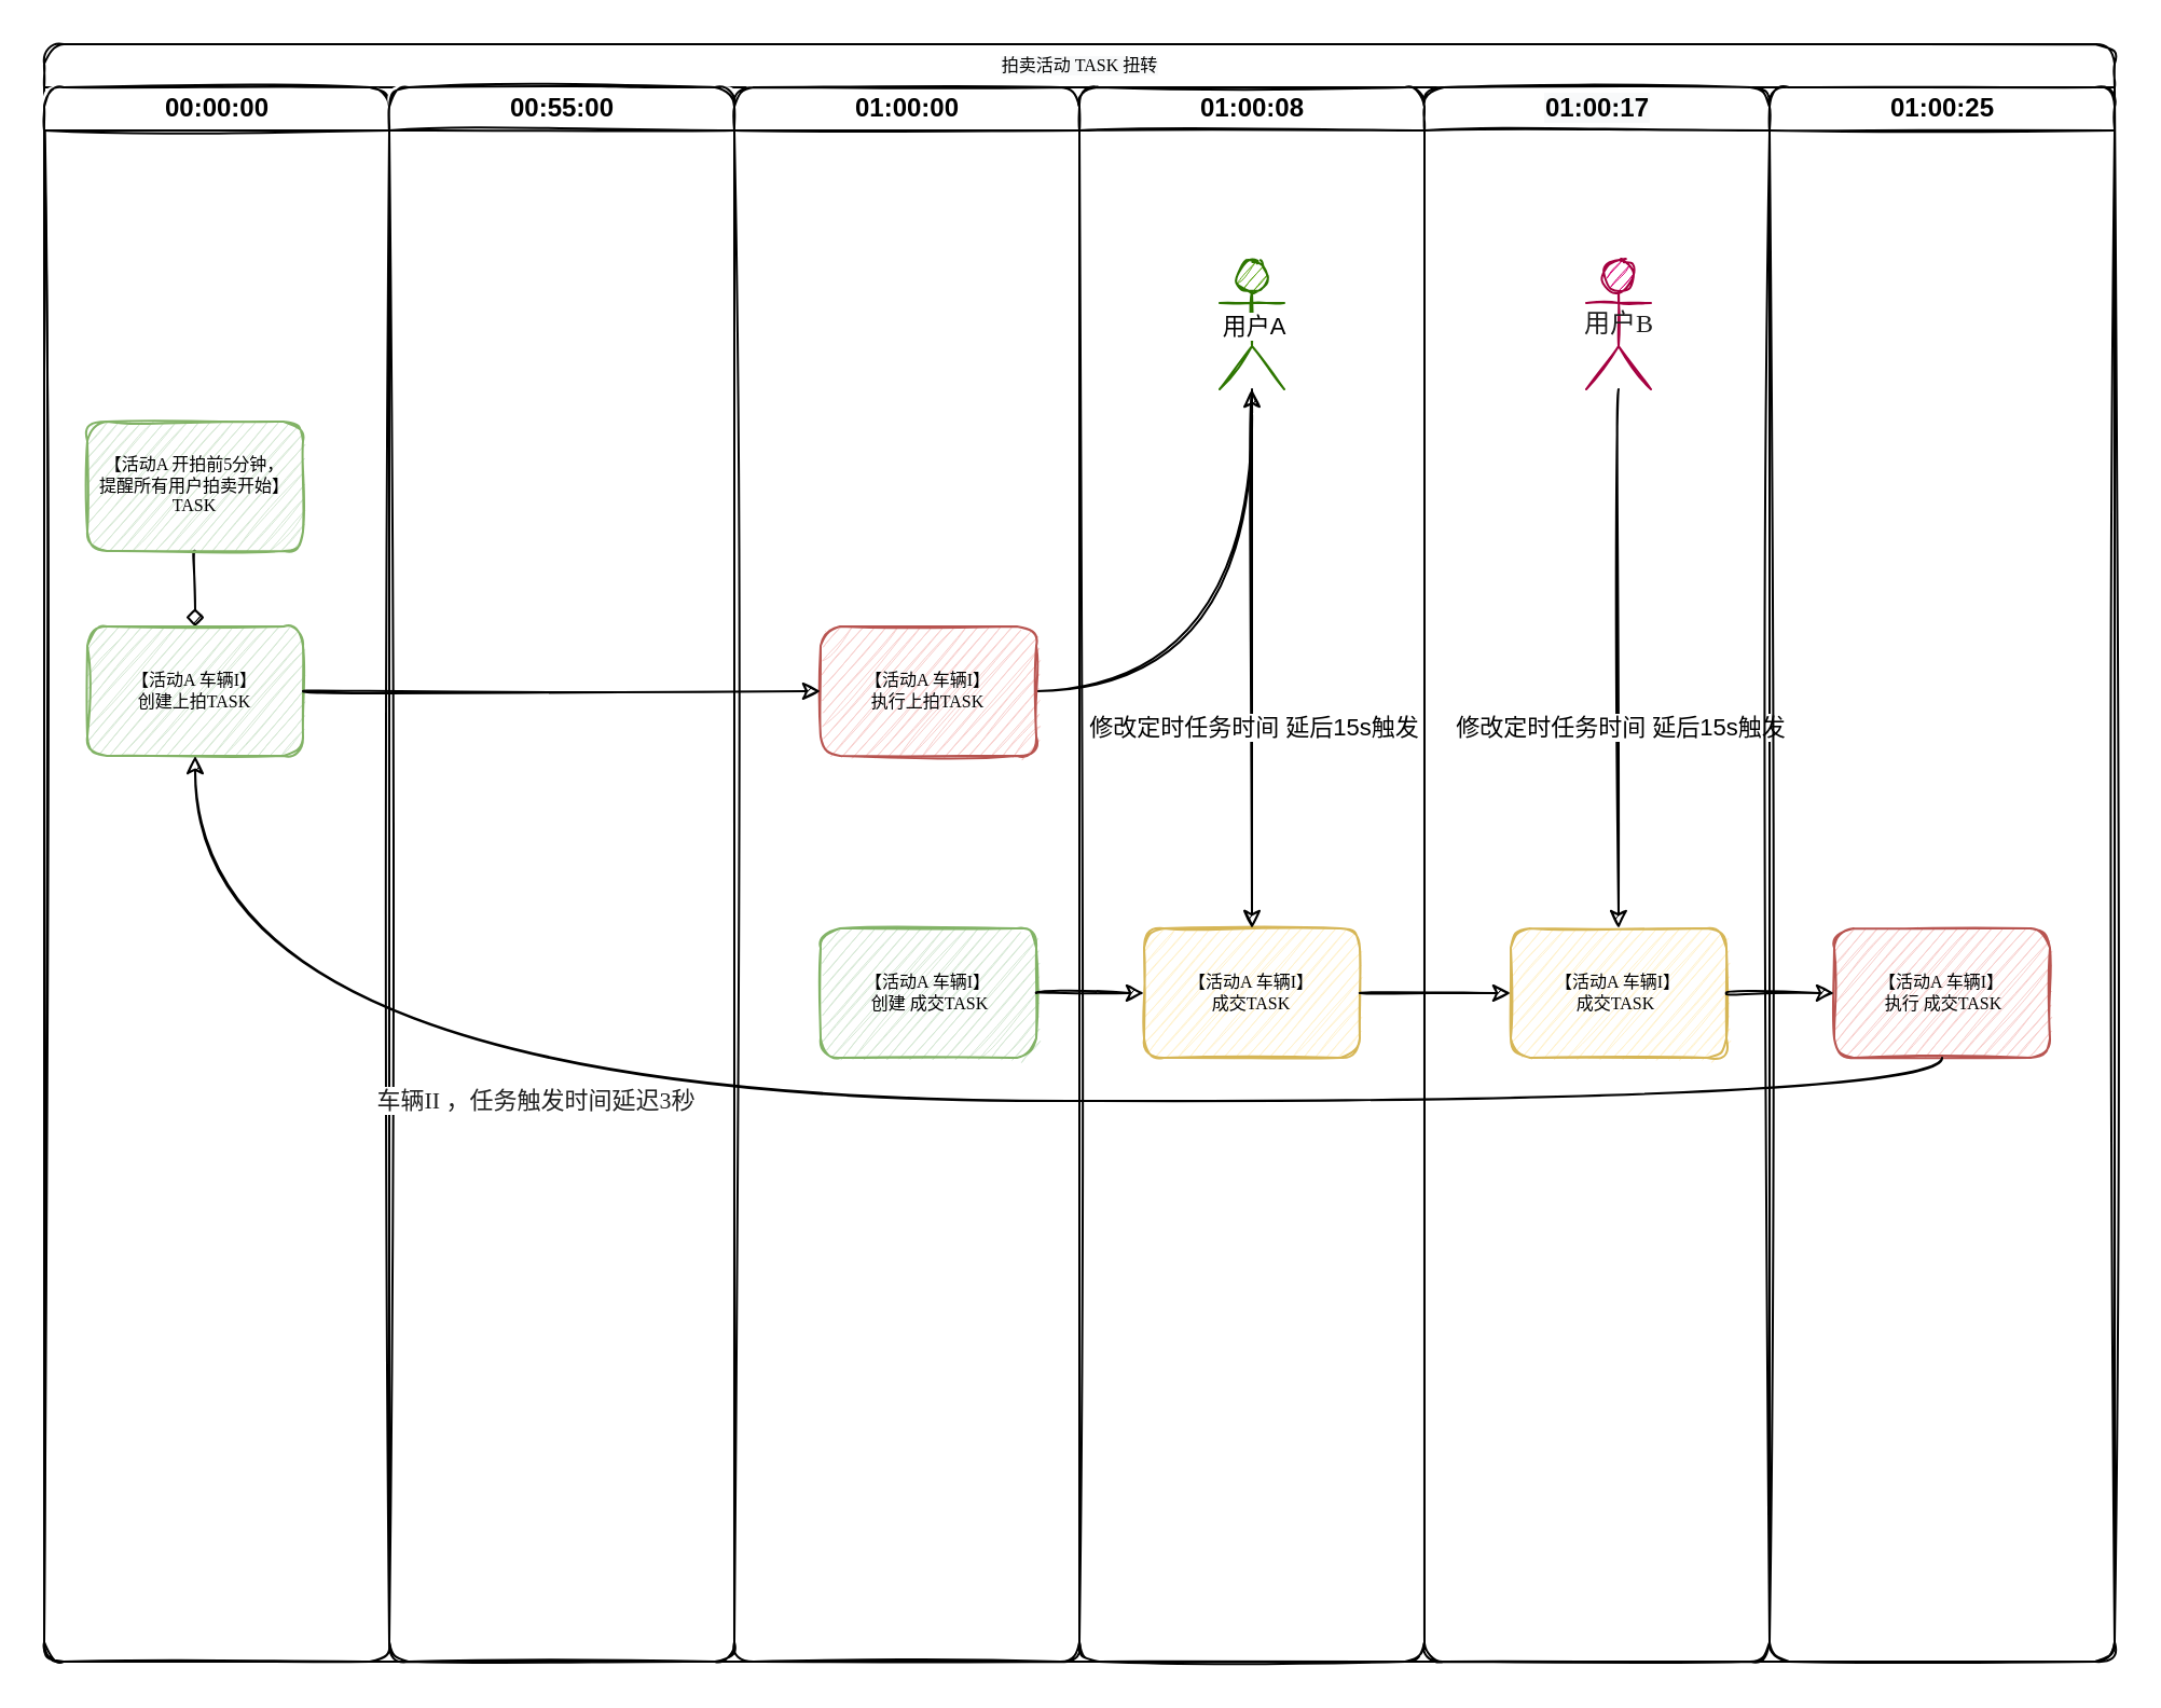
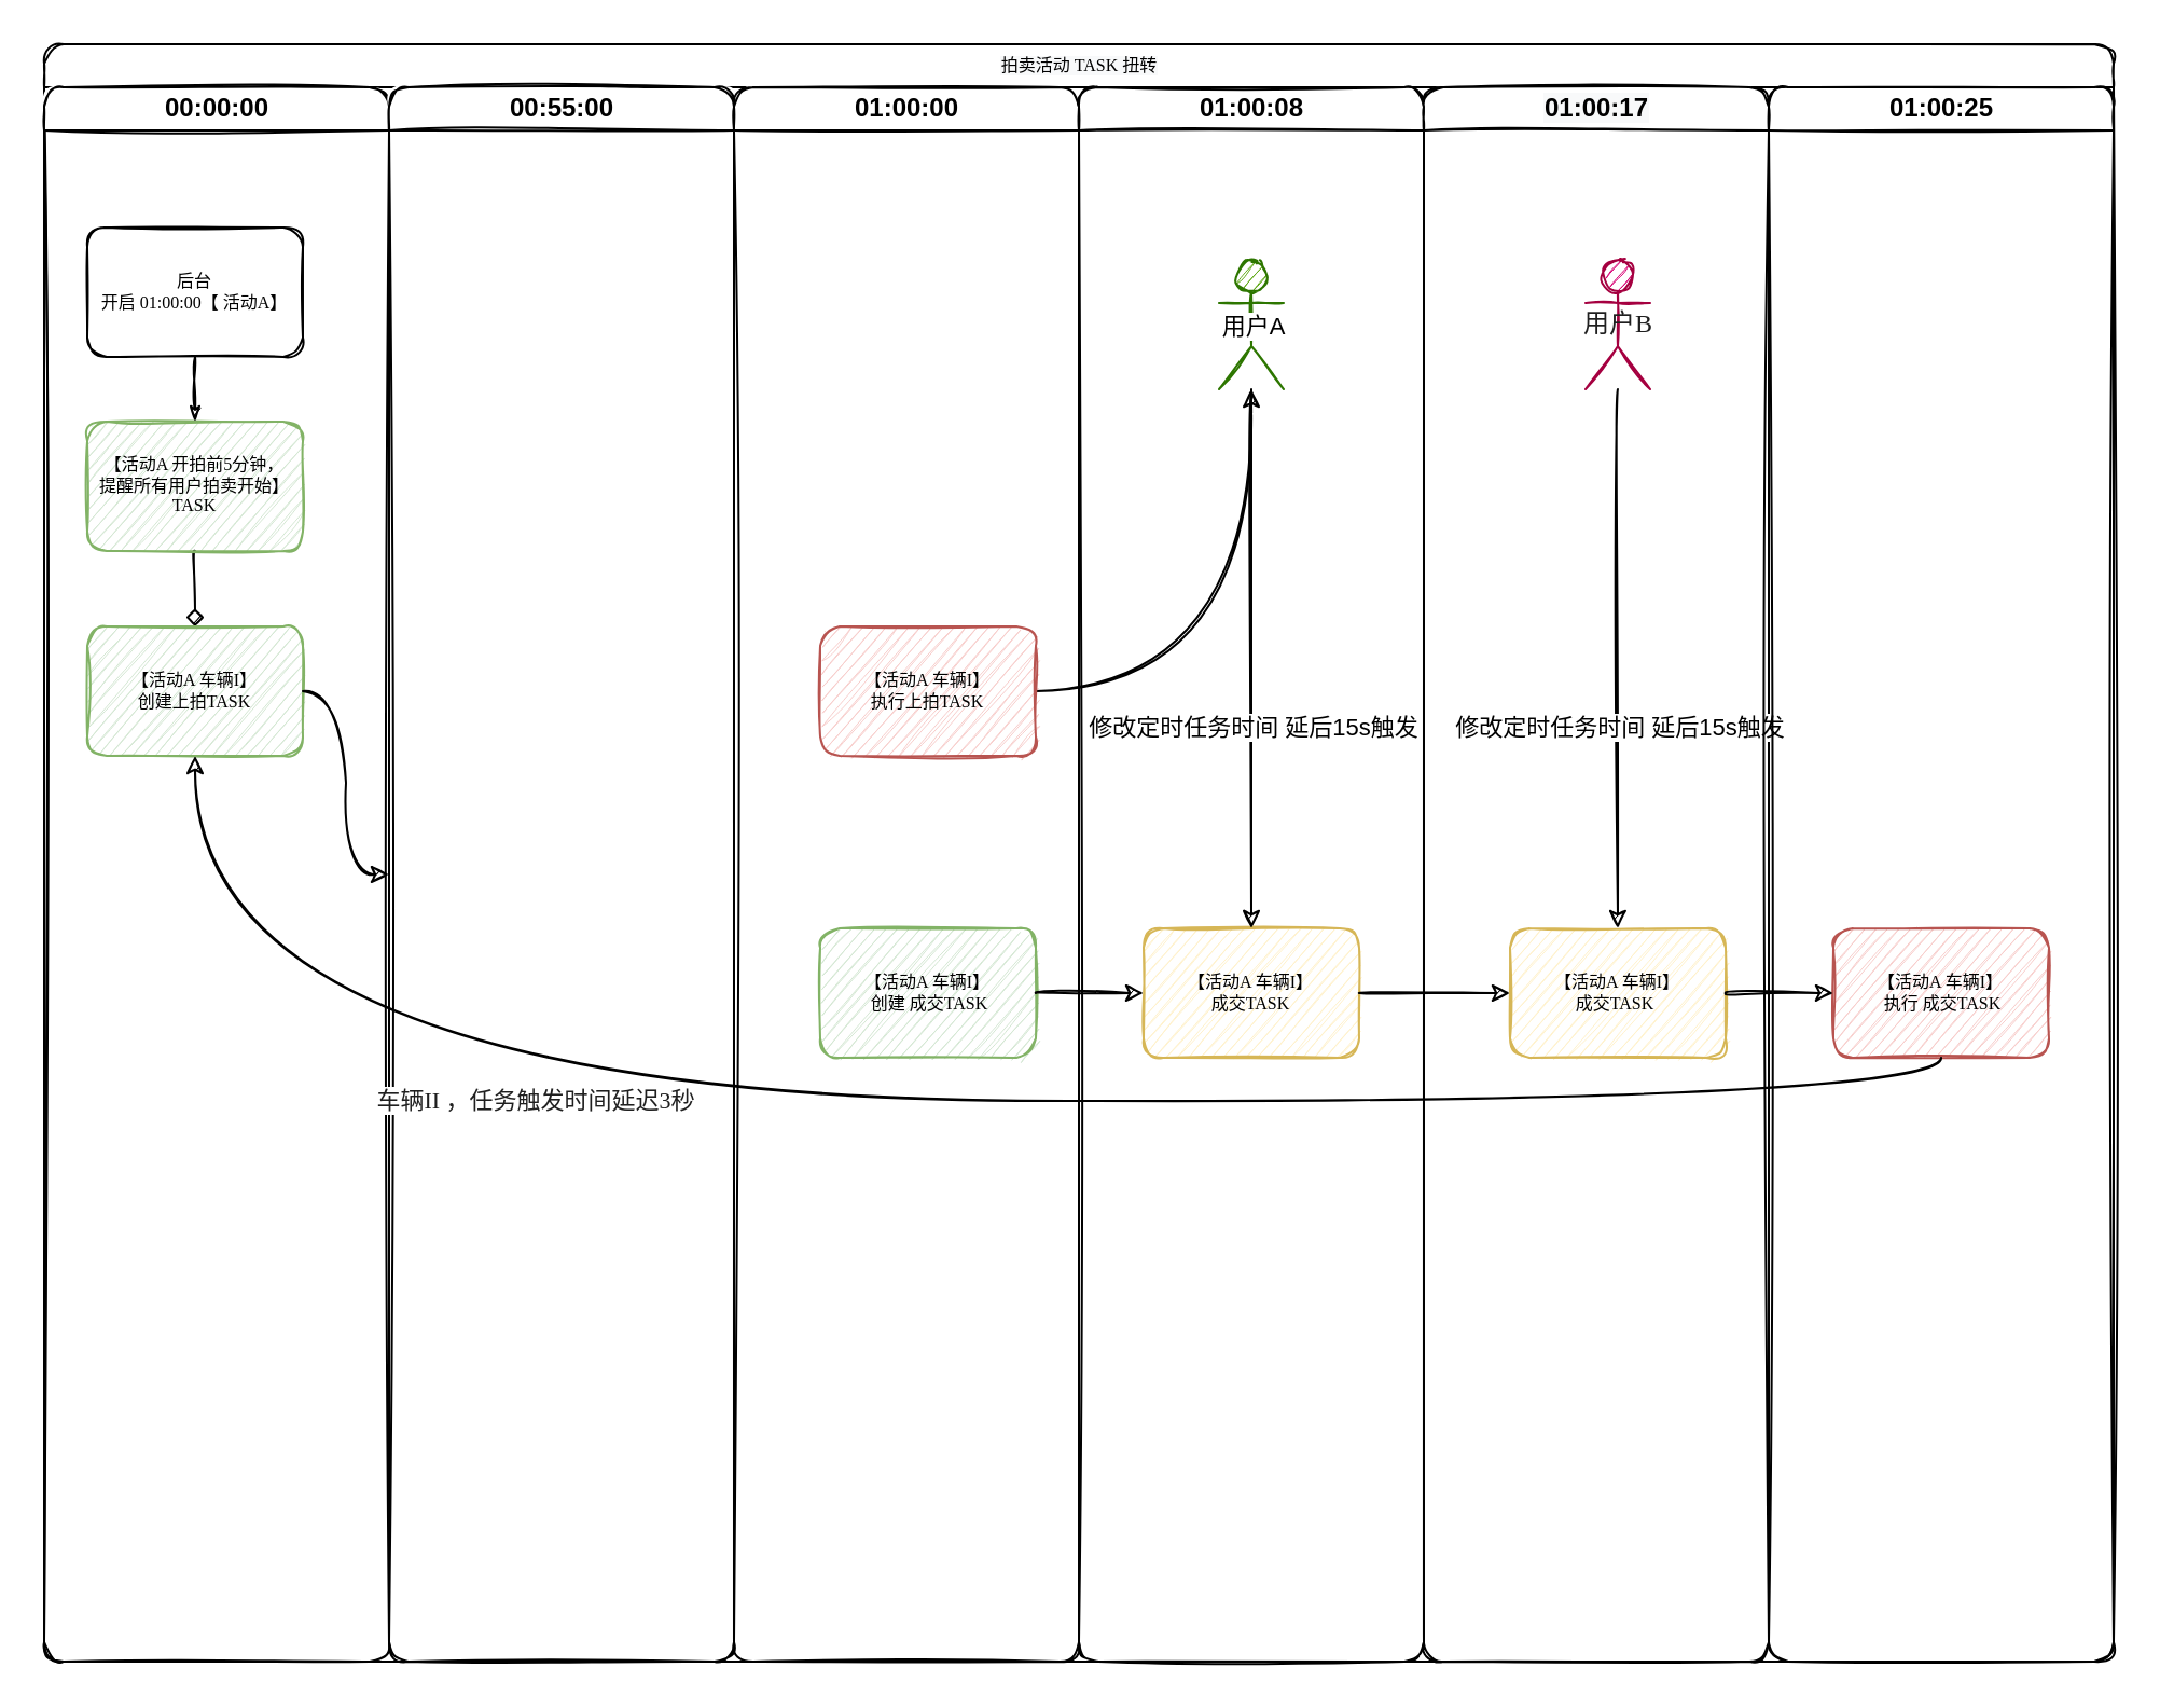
  <mxCell id="0" />
  <mxCell id="1" parent="0" />
  <mxCell id="2" value="&lt;span style=&quot;color: rgb(0 , 0 , 0) ; font-family: &amp;#34;verdana&amp;#34; ; font-size: 8px ; font-style: normal ; font-weight: 400 ; letter-spacing: normal ; text-align: center ; text-indent: 0px ; text-transform: none ; word-spacing: 0px ; background-color: rgb(248 , 249 , 250) ; display: inline ; float: none&quot;&gt;拍卖活动 TASK 扭转&lt;/span&gt;" style="swimlane;html=1;childLayout=stackLayout;startSize=20;rounded=1;shadow=0;labelBackgroundColor=none;strokeWidth=1;fontFamily=Verdana;fontSize=8;align=center;sketch=1;" parent="1" vertex="1"><mxGeometry x="20" y="20" width="960" height="750" as="geometry" /></mxCell>
  <mxCell id="3" value="00:00:00" style="swimlane;html=1;startSize=20;rounded=1;sketch=1;" parent="2" vertex="1"><mxGeometry y="20" width="160" height="730" as="geometry" /></mxCell>
+ <mxCell id="4" value="后台&lt;br&gt;开启 01:00:00【 活动A】" style="rounded=1;whiteSpace=wrap;html=1;shadow=0;labelBackgroundColor=none;strokeWidth=1;fontFamily=Verdana;fontSize=8;align=center;sketch=1;" parent="3" vertex="1"><mxGeometry x="20" y="65" width="100" height="60" as="geometry" /></mxCell>
  <mxCell id="5" style="edgeStyle=orthogonalEdgeStyle;rounded=1;orthogonalLoop=1;jettySize=auto;html=1;exitX=0.5;exitY=1;exitDx=0;exitDy=0;entryX=0.5;entryY=0;entryDx=0;entryDy=0;sketch=1;curved=1;endArrow=diamond;" parent="3" source="6" target="8" edge="1"><mxGeometry relative="1" as="geometry" /></mxCell>
  <mxCell id="6" value="【活动A 开拍前5分钟，&lt;br&gt;提醒所有用户拍卖开始】 TASK" style="rounded=1;whiteSpace=wrap;html=1;shadow=0;labelBackgroundColor=none;strokeWidth=1;fontFamily=Verdana;fontSize=8;align=center;fillColor=#d5e8d4;strokeColor=#82b366;sketch=1;" parent="3" vertex="1"><mxGeometry x="20" y="155" width="100" height="60" as="geometry" /></mxCell>
+ <mxCell id="7" style="edgeStyle=orthogonalEdgeStyle;rounded=1;html=1;labelBackgroundColor=none;startArrow=none;startFill=0;startSize=5;endArrow=classicThin;endFill=1;endSize=5;jettySize=auto;orthogonalLoop=1;strokeWidth=1;fontFamily=Verdana;fontSize=8;exitX=0.5;exitY=1;exitDx=0;exitDy=0;sketch=1;curved=1;" parent="3" source="4" target="6" edge="1"><mxGeometry relative="1" as="geometry"><Array as="points"><mxPoint x="70" y="135" /><mxPoint x="70" y="135" /></Array><mxPoint x="240" y="125" as="sourcePoint" /></mxGeometry></mxCell>
  <mxCell id="8" value="【活动A 车辆I】&lt;br&gt;创建上拍TASK" style="rounded=1;whiteSpace=wrap;html=1;shadow=0;labelBackgroundColor=none;strokeWidth=1;fontFamily=Verdana;fontSize=8;align=center;fillColor=#d5e8d4;strokeColor=#82b366;sketch=1;" parent="3" vertex="1"><mxGeometry x="20" y="250" width="100" height="60" as="geometry" /></mxCell>
  <mxCell id="9" value="00:55:00" style="swimlane;html=1;startSize=20;rounded=1;sketch=1;" parent="2" vertex="1"><mxGeometry x="160" y="20" width="160" height="730" as="geometry" /></mxCell>
  <mxCell id="10" value="01:00:00" style="swimlane;html=1;startSize=20;rounded=1;sketch=1;" parent="2" vertex="1"><mxGeometry x="320" y="20" width="160" height="730" as="geometry" /></mxCell>
  <mxCell id="11" value="" style="edgeStyle=orthogonalEdgeStyle;rounded=1;orthogonalLoop=1;jettySize=auto;html=1;sketch=1;curved=1;" parent="10" source="12" target="16" edge="1"><mxGeometry relative="1" as="geometry" /></mxCell>
  <mxCell id="12" value="【活动A 车辆I】&lt;br&gt;执行上拍TASK" style="rounded=1;whiteSpace=wrap;html=1;shadow=0;labelBackgroundColor=none;strokeWidth=1;fontFamily=Verdana;fontSize=8;align=center;fillColor=#f8cecc;strokeColor=#b85450;sketch=1;" parent="10" vertex="1"><mxGeometry x="40" y="250" width="100" height="60" as="geometry" /></mxCell>
  <mxCell id="13" value="【活动A 车辆I】&lt;br&gt;&amp;nbsp;创建 成交TASK&lt;br&gt;" style="rounded=1;whiteSpace=wrap;html=1;shadow=0;labelBackgroundColor=none;strokeWidth=1;fontFamily=Verdana;fontSize=8;align=center;fillColor=#d5e8d4;strokeColor=#82b366;sketch=1;" parent="10" vertex="1"><mxGeometry x="40" y="390" width="100" height="60" as="geometry" /></mxCell>
  <mxCell id="14" value="01:00:08" style="swimlane;html=1;startSize=20;rounded=1;sketch=1;" parent="2" vertex="1"><mxGeometry x="480" y="20" width="160" height="730" as="geometry" /></mxCell>
  <mxCell id="15" value="【活动A 车辆I】 &lt;br&gt;成交TASK" style="rounded=1;whiteSpace=wrap;html=1;shadow=0;labelBackgroundColor=none;strokeWidth=1;fontFamily=Verdana;fontSize=8;align=center;fillColor=#fff2cc;strokeColor=#d6b656;sketch=1;" parent="14" vertex="1"><mxGeometry x="30" y="390" width="100" height="60" as="geometry" /></mxCell>
  <mxCell id="16" value="Actor" style="shape=umlActor;verticalLabelPosition=bottom;verticalAlign=top;html=1;outlineConnect=0;fillColor=#60a917;fontColor=#ffffff;strokeColor=#2D7600;rounded=1;sketch=1;" parent="14" vertex="1"><mxGeometry x="65" y="80" width="30" height="60" as="geometry" /></mxCell>
  <mxCell id="17" value="" style="edgeStyle=orthogonalEdgeStyle;rounded=1;orthogonalLoop=1;jettySize=auto;html=1;sketch=1;curved=1;" parent="14" source="16" target="15" edge="1"><mxGeometry relative="1" as="geometry"><mxPoint x="80" y="220" as="targetPoint" /></mxGeometry></mxCell>
  <mxCell id="18" value="修改定时任务时间 延后15s触发" style="edgeLabel;html=1;align=center;verticalAlign=middle;resizable=0;points=[];rounded=1;sketch=1;" parent="17" vertex="1" connectable="0"><mxGeometry x="0.245" relative="1" as="geometry"><mxPoint as="offset" /></mxGeometry></mxCell>
  <mxCell id="19" value="用户A" style="edgeLabel;html=1;align=center;verticalAlign=middle;resizable=0;points=[];rounded=1;sketch=1;" parent="17" vertex="1" connectable="0"><mxGeometry x="-0.924" y="3" relative="1" as="geometry"><mxPoint x="-3" y="-39" as="offset" /></mxGeometry></mxCell>
  <mxCell id="20" value="&lt;span style=&quot;color: rgb(0 , 0 , 0) ; font-family: &amp;#34;helvetica&amp;#34; ; font-size: 12px ; font-style: normal ; font-weight: 700 ; letter-spacing: normal ; text-align: center ; text-indent: 0px ; text-transform: none ; word-spacing: 0px ; background-color: rgb(248 , 249 , 250) ; display: inline ; float: none&quot;&gt;01:00:17&lt;/span&gt;" style="swimlane;html=1;startSize=20;rounded=1;sketch=1;" parent="2" vertex="1"><mxGeometry x="640" y="20" width="160" height="730" as="geometry" /></mxCell>
  <mxCell id="21" value="【活动A 车辆I】 &lt;br&gt;成交TASK&amp;nbsp;" style="rounded=1;whiteSpace=wrap;html=1;shadow=0;labelBackgroundColor=none;strokeWidth=1;fontFamily=Verdana;fontSize=8;align=center;fillColor=#fff2cc;strokeColor=#d6b656;sketch=1;" parent="20" vertex="1"><mxGeometry x="40" y="390" width="100" height="60" as="geometry" /></mxCell>
  <mxCell id="22" value="&lt;pre&gt;&lt;b&gt;&lt;i&gt;用户&lt;/i&gt;&lt;/b&gt;&lt;/pre&gt;" style="shape=umlActor;verticalLabelPosition=bottom;verticalAlign=top;html=1;outlineConnect=0;fillColor=#d80073;fontColor=#ffffff;strokeColor=#A50040;rounded=1;sketch=1;" parent="20" vertex="1"><mxGeometry x="75" y="80" width="30" height="60" as="geometry" /></mxCell>
  <mxCell id="23" value="" style="edgeStyle=orthogonalEdgeStyle;rounded=1;orthogonalLoop=1;jettySize=auto;html=1;entryX=0.5;entryY=0;entryDx=0;entryDy=0;sketch=1;curved=1;" parent="20" source="22" target="21" edge="1"><mxGeometry relative="1" as="geometry"><mxPoint x="89.62" y="210" as="sourcePoint" /><mxPoint x="89.62" y="460" as="targetPoint" /></mxGeometry></mxCell>
  <mxCell id="24" value="修改定时任务时间 延后15s触发" style="edgeLabel;html=1;align=center;verticalAlign=middle;resizable=0;points=[];rounded=1;sketch=1;" parent="23" vertex="1" connectable="0"><mxGeometry x="0.245" relative="1" as="geometry"><mxPoint as="offset" /></mxGeometry></mxCell>
  <mxCell id="25" value="&lt;span style=&quot;font-family: &amp;#34;helvetica&amp;#34;&quot;&gt;01:00:25&lt;/span&gt;" style="swimlane;html=1;startSize=20;rounded=1;sketch=1;" parent="2" vertex="1"><mxGeometry x="800" y="20" width="160" height="730" as="geometry" /></mxCell>
  <mxCell id="26" value="【活动A 车辆I】 &lt;br&gt;&amp;nbsp;执行 成交TASK &lt;br&gt;" style="rounded=1;whiteSpace=wrap;html=1;shadow=0;labelBackgroundColor=none;strokeWidth=1;fontFamily=Verdana;fontSize=8;align=center;fillColor=#f8cecc;strokeColor=#b85450;sketch=1;" parent="25" vertex="1"><mxGeometry x="30" y="390" width="100" height="60" as="geometry" /></mxCell>
- <mxCell id="27" value="" style="edgeStyle=orthogonalEdgeStyle;rounded=1;orthogonalLoop=1;jettySize=auto;html=1;sketch=1;curved=1;" parent="2" source="8" target="12" edge="1"><mxGeometry relative="1" as="geometry" /></mxCell>
+ <mxCell id="27" value="" style="edgeStyle=orthogonalEdgeStyle;rounded=1;orthogonalLoop=1;jettySize=auto;html=1;sketch=1;curved=1;" parent="2" source="8" target="9" edge="1"><mxGeometry relative="1" as="geometry" /></mxCell>
  <mxCell id="28" value="" style="edgeStyle=orthogonalEdgeStyle;rounded=1;orthogonalLoop=1;jettySize=auto;html=1;sketch=1;curved=1;" parent="2" source="13" target="15" edge="1"><mxGeometry relative="1" as="geometry" /></mxCell>
  <mxCell id="29" value="" style="edgeStyle=orthogonalEdgeStyle;rounded=1;orthogonalLoop=1;jettySize=auto;html=1;sketch=1;curved=1;" parent="2" source="15" target="21" edge="1"><mxGeometry relative="1" as="geometry" /></mxCell>
  <mxCell id="30" value="" style="edgeStyle=orthogonalEdgeStyle;rounded=1;orthogonalLoop=1;jettySize=auto;html=1;fontFamily=Verdana;fontColor=#1F1F1F;sketch=1;curved=1;" parent="2" source="21" target="26" edge="1"><mxGeometry relative="1" as="geometry" /></mxCell>
  <mxCell id="31" style="edgeStyle=orthogonalEdgeStyle;rounded=1;orthogonalLoop=1;jettySize=auto;html=1;exitX=0.5;exitY=1;exitDx=0;exitDy=0;entryX=0.5;entryY=1;entryDx=0;entryDy=0;fontFamily=Verdana;fontColor=#1F1F1F;sketch=1;curved=1;" parent="2" source="26" target="8" edge="1"><mxGeometry relative="1" as="geometry" /></mxCell>
  <mxCell id="32" value="车辆II ，任务触发时间延迟3秒" style="edgeLabel;html=1;align=center;verticalAlign=middle;resizable=0;points=[];fontFamily=Verdana;fontColor=#1F1F1F;rounded=1;sketch=1;" parent="31" vertex="1" connectable="0"><mxGeometry x="0.359" y="-1" relative="1" as="geometry"><mxPoint as="offset" /></mxGeometry></mxCell>
  <mxCell id="33" value="用户B" style="text;html=1;align=center;verticalAlign=middle;resizable=0;points=[];autosize=1;strokeColor=none;fillColor=none;fontFamily=Verdana;fontColor=#1F1F1F;rounded=1;sketch=1;" parent="1" vertex="1"><mxGeometry x="725" y="140" width="50" height="20" as="geometry" /></mxCell>
